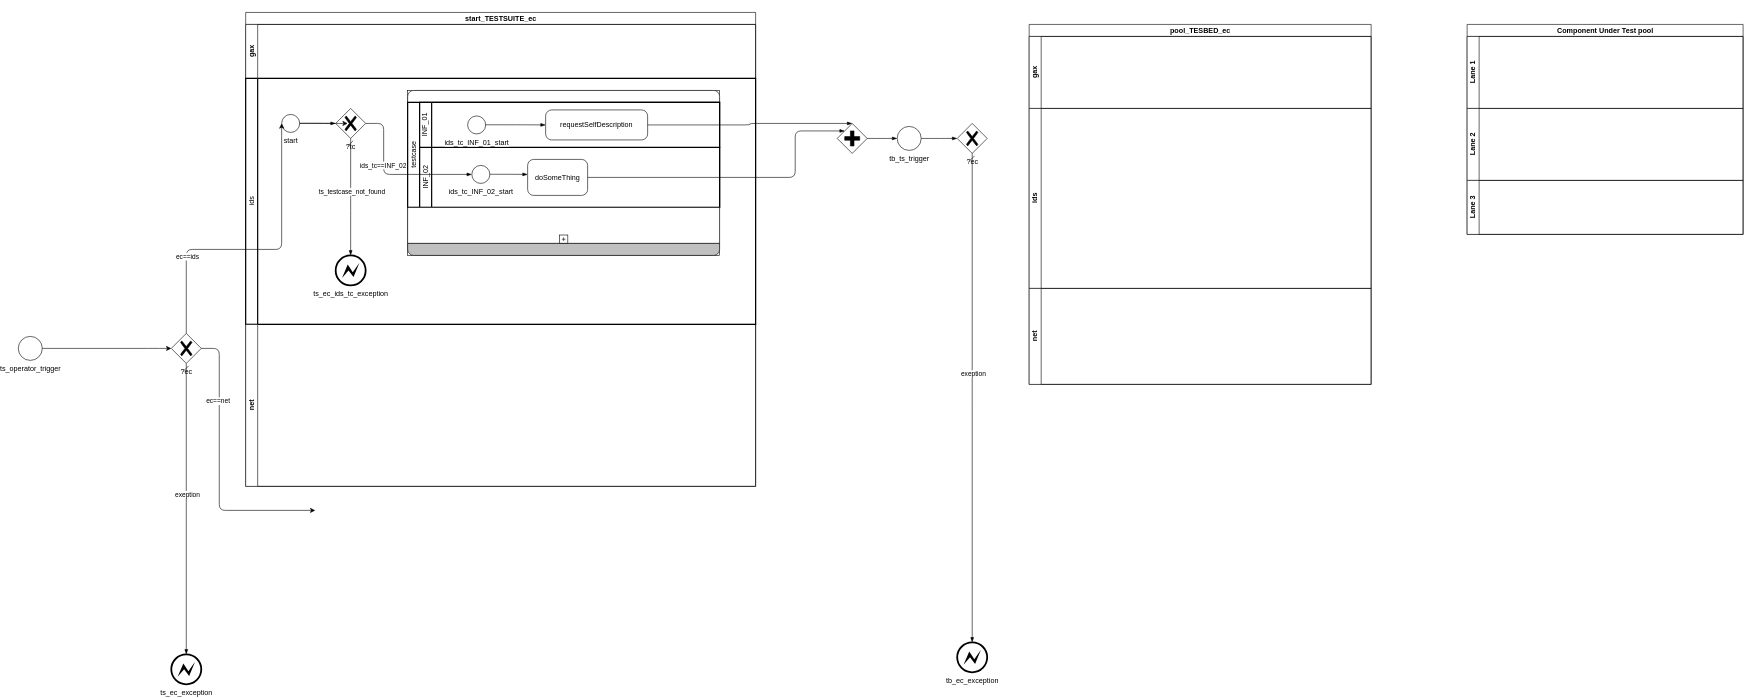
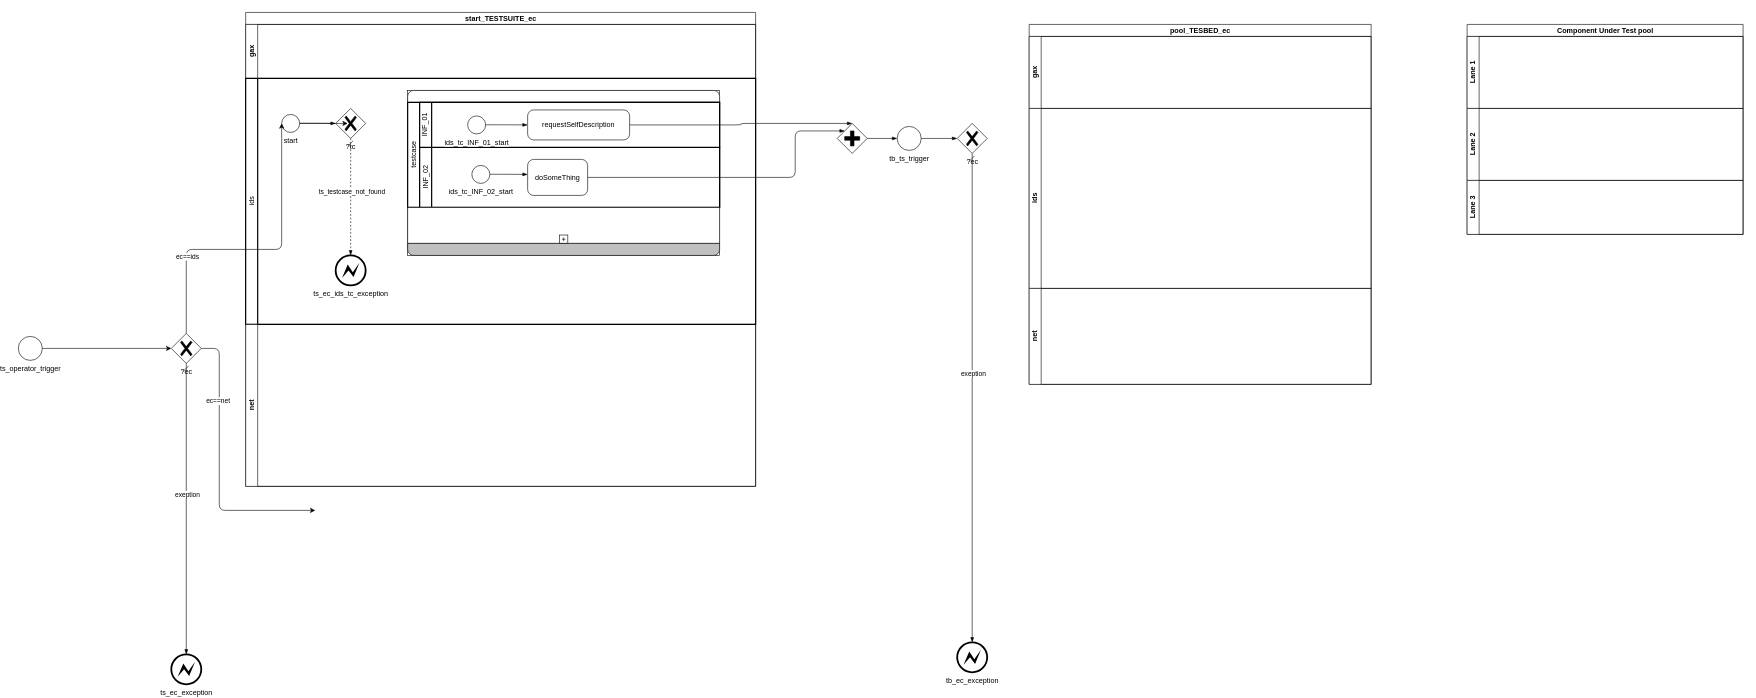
  <mxCell id="0" value="" />
  <mxCell id="1" value="Process" style="" parent="0" />
  <mxCell id="2" value="start_TESTSUITE_ec" style="swimlane;html=1;childLayout=stackLayout;resizeParent=1;resizeParentMax=0;horizontal=1;startSize=20;horizontalStack=0;comic=0;collapsible=1;container=0;" parent="1" vertex="1"><mxGeometry x="399" y="20" width="850" height="790" as="geometry" /></mxCell>
  <mxCell id="3" value="gax&lt;br&gt;" style="swimlane;html=1;startSize=20;horizontal=0;" parent="2" vertex="1"><mxGeometry y="20" width="850" height="90" as="geometry" /></mxCell>
  <mxCell id="4" value="ids" style="swimlane;html=1;startSize=20;fontStyle=0;collapsible=1;horizontal=0;swimlaneLine=1;swimlaneFillColor=#ffffff;strokeWidth=2;comic=0;expand=1;" parent="2" vertex="1"><mxGeometry y="110" width="850" height="410" as="geometry" /></mxCell>
  <mxCell id="5" value="start" style="points=[[0.145,0.145,0],[0.5,0,0],[0.855,0.145,0],[1,0.5,0],[0.855,0.855,0],[0.5,1,0],[0.145,0.855,0],[0,0.5,0]];shape=mxgraph.bpmn.event;html=1;verticalLabelPosition=bottom;labelBackgroundColor=#ffffff;verticalAlign=top;align=center;perimeter=ellipsePerimeter;outlineConnect=0;aspect=fixed;outline=standard;symbol=general;" parent="4" vertex="1"><mxGeometry x="60" y="60" width="30" height="30" as="geometry" /></mxCell>
  <mxCell id="6" value="" style="whiteSpace=wrap;html=1;container=1;collapsible=0;absoluteArcSize=1;arcSize=20;childLayout=stackLayout;horizontal=1;horizontalStack=0;resizeParent=1;resizeParentMax=0;resizeLast=0;treeFolding=0;noLabel=0;" parent="4" vertex="1"><mxGeometry x="270" y="20" width="520" height="275" as="geometry" /></mxCell>
  <mxCell id="7" value="" style="whiteSpace=wrap;connectable=0;html=1;shape=mxgraph.basic.rect;size=10;rectStyle=rounded;bottomRightStyle=square;bottomLeftStyle=square;part=1;" parent="6" vertex="1"><mxGeometry width="520" height="20" as="geometry" /></mxCell>
  <mxCell id="8" value="testcase" style="swimlane;html=1;startSize=20;fontStyle=0;collapsible=0;horizontal=0;swimlaneLine=1;swimlaneFillColor=#ffffff;strokeWidth=2;" parent="6" vertex="1"><mxGeometry y="20" width="520" height="175" as="geometry" /></mxCell>
  <mxCell id="9" value="INF_02" style="swimlane;html=1;startSize=20;fontStyle=0;collapsible=0;horizontal=0;swimlaneLine=1;swimlaneFillColor=#ffffff;strokeWidth=2;" parent="8" vertex="1"><mxGeometry x="20" y="75" width="500" height="100" as="geometry" /></mxCell>
  <mxCell id="10" value="doSomeThing" style="points=[[0.25,0,0],[0.5,0,0],[0.75,0,0],[1,0.25,0],[1,0.5,0],[1,0.75,0],[0.75,1,0],[0.5,1,0],[0.25,1,0],[0,0.75,0],[0,0.5,0],[0,0.25,0]];shape=mxgraph.bpmn.task;whiteSpace=wrap;rectStyle=rounded;size=10;taskMarker=abstract;comic=0;" parent="9" vertex="1"><mxGeometry x="180" y="20" width="100" height="60" as="geometry" /></mxCell>
  <mxCell id="11" value="ids_tc_INF_02_start" style="points=[[0.145,0.145,0],[0.5,0,0],[0.855,0.145,0],[1,0.5,0],[0.855,0.855,0],[0.5,1,0],[0.145,0.855,0],[0,0.5,0]];shape=mxgraph.bpmn.event;html=1;verticalLabelPosition=bottom;labelBackgroundColor=#ffffff;verticalAlign=top;align=center;perimeter=ellipsePerimeter;outlineConnect=0;aspect=fixed;outline=standard;symbol=general;" parent="9" vertex="1"><mxGeometry x="87" y="30" width="30" height="30" as="geometry" /></mxCell>
  <mxCell id="12" value="" style="edgeStyle=elbowEdgeStyle;fontSize=12;html=1;endArrow=blockThin;endFill=1;" parent="9" edge="1"><mxGeometry width="160" relative="1" as="geometry"><mxPoint x="117" y="44.76" as="sourcePoint" /><mxPoint x="180" y="45" as="targetPoint" /></mxGeometry></mxCell>
  <mxCell id="13" value="INF_01" style="swimlane;html=1;startSize=20;fontStyle=0;collapsible=0;horizontal=0;swimlaneLine=1;swimlaneFillColor=#ffffff;strokeWidth=2;" parent="8" vertex="1"><mxGeometry x="20" width="500" height="75" as="geometry" /></mxCell>
- <mxCell id="14" value="requestSelfDescription" style="points=[[0.25,0,0],[0.5,0,0],[0.75,0,0],[1,0.25,0],[1,0.5,0],[1,0.75,0],[0.75,1,0],[0.5,1,0],[0.25,1,0],[0,0.75,0],[0,0.5,0],[0,0.25,0]];shape=mxgraph.bpmn.task;whiteSpace=wrap;rectStyle=rounded;size=10;taskMarker=abstract;comic=0;" parent="13" vertex="1"><mxGeometry x="210" y="12.5" width="170" height="50" as="geometry" /></mxCell>
+ <mxCell id="14" value="requestSelfDescription" style="points=[[0.25,0,0],[0.5,0,0],[0.75,0,0],[1,0.25,0],[1,0.5,0],[1,0.75,0],[0.75,1,0],[0.5,1,0],[0.25,1,0],[0,0.75,0],[0,0.5,0],[0,0.25,0]];shape=mxgraph.bpmn.task;whiteSpace=wrap;rectStyle=rounded;size=10;taskMarker=abstract;comic=0;" parent="13" vertex="1"><mxGeometry x="180" y="12.5" width="170" height="50" as="geometry" /></mxCell>
  <mxCell id="15" value="ids_tc_INF_01_start" style="points=[[0.145,0.145,0],[0.5,0,0],[0.855,0.145,0],[1,0.5,0],[0.855,0.855,0],[0.5,1,0],[0.145,0.855,0],[0,0.5,0]];shape=mxgraph.bpmn.event;html=1;verticalLabelPosition=bottom;labelBackgroundColor=#ffffff;verticalAlign=top;align=center;perimeter=ellipsePerimeter;outlineConnect=0;aspect=fixed;outline=standard;symbol=general;" parent="13" vertex="1"><mxGeometry x="80" y="22.5" width="30" height="30" as="geometry" /></mxCell>
  <mxCell id="16" value="" style="edgeStyle=elbowEdgeStyle;fontSize=12;html=1;endArrow=blockThin;endFill=1;entryX=0;entryY=0.5;entryDx=0;entryDy=0;entryPerimeter=0;" parent="13" target="14" edge="1"><mxGeometry width="160" relative="1" as="geometry"><mxPoint x="110" y="37.26" as="sourcePoint" /><mxPoint x="173" y="37.5" as="targetPoint" /></mxGeometry></mxCell>
  <mxCell id="17" value="" style="shape=mxgraph.bpmn.task;arcSize=0;taskMarker=abstract;part=1;isLoopSub=1;connectable=0;whiteSpace=wrap;" parent="6" vertex="1"><mxGeometry y="195" width="520" height="60" as="geometry" /></mxCell>
  <mxCell id="18" value="" style="whiteSpace=wrap;connectable=0;html=1;shape=mxgraph.basic.rect;size=10;rectStyle=rounded;topRightStyle=square;topLeftStyle=square;fillColor=#C0C0C0;part=1;" parent="6" vertex="1"><mxGeometry y="255" width="520" height="20" as="geometry" /></mxCell>
  <mxCell id="19" value="?tc" style="points=[[0.25,0.25,0],[0.5,0,0],[0.75,0.25,0],[1,0.5,0],[0.75,0.75,0],[0.5,1,0],[0.25,0.75,0],[0,0.5,0]];shape=mxgraph.bpmn.gateway2;html=1;verticalLabelPosition=bottom;labelBackgroundColor=#ffffff;verticalAlign=top;align=center;perimeter=rhombusPerimeter;outlineConnect=0;outline=none;symbol=none;gwType=exclusive;" parent="4" vertex="1"><mxGeometry x="150" y="50" width="50" height="50" as="geometry" /></mxCell>
  <mxCell id="20" value="" style="edgeStyle=elbowEdgeStyle;fontSize=12;html=1;endArrow=blockThin;endFill=1;" parent="4" edge="1"><mxGeometry width="160" relative="1" as="geometry"><mxPoint x="90" y="74.66" as="sourcePoint" /><mxPoint x="150" y="75" as="targetPoint" /></mxGeometry></mxCell>
- <mxCell id="21" value="" style="edgeStyle=elbowEdgeStyle;fontSize=12;html=1;endArrow=blockThin;endFill=1;" parent="4" source="19" target="11" edge="1"><mxGeometry width="160" relative="1" as="geometry"><mxPoint x="182" y="161.25" as="sourcePoint" /><mxPoint x="377" y="188.75" as="targetPoint" /><Array as="points"><mxPoint x="230" y="160" /><mxPoint x="257" y="181.25" /></Array></mxGeometry></mxCell>
- <mxCell id="22" value="ids_tc==INF_02" style="edgeLabel;html=1;align=center;verticalAlign=middle;resizable=0;points=[];" parent="21" vertex="1" connectable="0"><mxGeometry x="-0.245" y="-2" relative="1" as="geometry"><mxPoint as="offset" /></mxGeometry></mxCell>
  <mxCell id="23" value="ts_ec_ids_tc_exception" style="points=[[0.145,0.145,0],[0.5,0,0],[0.855,0.145,0],[1,0.5,0],[0.855,0.855,0],[0.5,1,0],[0.145,0.855,0],[0,0.5,0]];shape=mxgraph.bpmn.event;html=1;verticalLabelPosition=bottom;labelBackgroundColor=#ffffff;verticalAlign=top;align=center;perimeter=ellipsePerimeter;outlineConnect=0;aspect=fixed;outline=end;symbol=error;" parent="4" vertex="1"><mxGeometry x="150" y="295" width="50" height="50" as="geometry" /></mxCell>
- <mxCell id="24" value="" style="edgeStyle=elbowEdgeStyle;fontSize=12;html=1;endArrow=blockThin;endFill=1;startArrow=dash;startFill=0;endSize=6;startSize=6;entryX=0.5;entryY=0;entryDx=0;entryDy=0;entryPerimeter=0;exitX=0.5;exitY=1;exitDx=0;exitDy=0;exitPerimeter=0;" parent="4" source="19" target="23" edge="1"><mxGeometry width="160" relative="1" as="geometry"><mxPoint x="180" y="100" as="sourcePoint" /><mxPoint x="110" y="620" as="targetPoint" /><Array as="points"><mxPoint x="175" y="210" /></Array></mxGeometry></mxCell>
+ <mxCell id="24" value="" style="edgeStyle=elbowEdgeStyle;fontSize=12;html=1;endArrow=blockThin;endFill=1;startArrow=dash;startFill=0;endSize=6;startSize=6;entryX=0.5;entryY=0;entryDx=0;entryDy=0;entryPerimeter=0;exitX=0.5;exitY=1;exitDx=0;exitDy=0;exitPerimeter=0;dashed=1;" parent="4" source="19" target="23" edge="1"><mxGeometry width="160" relative="1" as="geometry"><mxPoint x="180" y="100" as="sourcePoint" /><mxPoint x="110" y="620" as="targetPoint" /><Array as="points"><mxPoint x="175" y="210" /></Array></mxGeometry></mxCell>
  <mxCell id="25" value="ts_testcase_not_found" style="edgeLabel;html=1;align=center;verticalAlign=middle;resizable=0;points=[];" parent="24" vertex="1" connectable="0"><mxGeometry x="-0.1" y="1" relative="1" as="geometry"><mxPoint as="offset" /></mxGeometry></mxCell>
  <mxCell id="26" value="net" style="swimlane;html=1;startSize=20;horizontal=0;collapsible=1;" parent="2" vertex="1"><mxGeometry y="520" width="850" height="270" as="geometry" /></mxCell>
  <mxCell id="27" value="ts_operator_trigger" style="points=[[0.145,0.145,0],[0.5,0,0],[0.855,0.145,0],[1,0.5,0],[0.855,0.855,0],[0.5,1,0],[0.145,0.855,0],[0,0.5,0]];shape=mxgraph.bpmn.event;html=1;verticalLabelPosition=bottom;labelBackgroundColor=#ffffff;verticalAlign=top;align=center;perimeter=ellipsePerimeter;outlineConnect=0;aspect=fixed;outline=standard;symbol=general;" parent="1" vertex="1"><mxGeometry x="20" y="560" width="40" height="40" as="geometry" /></mxCell>
  <mxCell id="28" value="?ec" style="points=[[0.25,0.25,0],[0.5,0,0],[0.75,0.25,0],[1,0.5,0],[0.75,0.75,0],[0.5,1,0],[0.25,0.75,0],[0,0.5,0]];shape=mxgraph.bpmn.gateway2;html=1;verticalLabelPosition=bottom;labelBackgroundColor=#ffffff;verticalAlign=top;align=center;perimeter=rhombusPerimeter;outlineConnect=0;outline=none;symbol=none;gwType=exclusive;" parent="1" vertex="1"><mxGeometry x="275" y="555" width="50" height="50" as="geometry" /></mxCell>
  <mxCell id="29" style="edgeStyle=orthogonalEdgeStyle;orthogonalLoop=1;jettySize=auto;html=1;endArrow=classic;endFill=1;exitX=1;exitY=0.5;exitDx=0;exitDy=0;exitPerimeter=0;entryX=0;entryY=0.5;entryDx=0;entryDy=0;entryPerimeter=0;" parent="1" source="27" target="28" edge="1"><mxGeometry relative="1" as="geometry"><Array as="points"><mxPoint x="245" y="580" /></Array><mxPoint x="140" y="40" as="sourcePoint" /><mxPoint x="360" y="140" as="targetPoint" /></mxGeometry></mxCell>
  <mxCell id="30" value="" style="edgeStyle=orthogonalEdgeStyle;orthogonalLoop=1;jettySize=auto;html=1;endArrow=classic;endFill=1;exitX=0.5;exitY=0;exitDx=0;exitDy=0;exitPerimeter=0;entryX=0;entryY=0.5;entryDx=0;entryDy=0;entryPerimeter=0;" parent="1" source="28" target="5" edge="1"><mxGeometry relative="1" as="geometry"><mxPoint x="335" y="-220" as="sourcePoint" /><mxPoint x="395" y="-220" as="targetPoint" /><Array as="points"><mxPoint x="300" y="415" /></Array></mxGeometry></mxCell>
  <mxCell id="31" value="ec==ids" style="edgeLabel;html=1;align=center;verticalAlign=middle;resizable=0;points=[];" parent="30" vertex="1" connectable="0"><mxGeometry x="-0.492" y="-2" relative="1" as="geometry"><mxPoint x="-1" as="offset" /></mxGeometry></mxCell>
  <mxCell id="32" value="" style="edgeStyle=orthogonalEdgeStyle;orthogonalLoop=1;jettySize=auto;html=1;endArrow=classic;endFill=1;exitX=1;exitY=0.5;exitDx=0;exitDy=0;exitPerimeter=0;" parent="1" source="28" edge="1"><mxGeometry relative="1" as="geometry"><mxPoint x="310" y="565" as="sourcePoint" /><mxPoint x="515" y="850" as="targetPoint" /><Array as="points"><mxPoint x="355" y="580" /><mxPoint x="355" y="850" /></Array></mxGeometry></mxCell>
  <mxCell id="33" value="ec==net" style="edgeLabel;html=1;align=center;verticalAlign=middle;resizable=0;points=[];" parent="32" vertex="1" connectable="0"><mxGeometry x="-0.492" y="-2" relative="1" as="geometry"><mxPoint x="-1" as="offset" /></mxGeometry></mxCell>
  <mxCell id="34" value="" style="edgeStyle=elbowEdgeStyle;fontSize=12;html=1;endArrow=blockThin;endFill=1;startArrow=dash;startFill=0;endSize=6;startSize=6;exitX=0.5;exitY=1;exitDx=0;exitDy=0;exitPerimeter=0;" parent="1" source="28" target="36" edge="1"><mxGeometry width="160" relative="1" as="geometry"><mxPoint x="275" y="720" as="sourcePoint" /><mxPoint x="300" y="830" as="targetPoint" /></mxGeometry></mxCell>
  <mxCell id="35" value="exeption" style="edgeLabel;html=1;align=center;verticalAlign=middle;resizable=0;points=[];" parent="34" vertex="1" connectable="0"><mxGeometry x="-0.1" y="1" relative="1" as="geometry"><mxPoint as="offset" /></mxGeometry></mxCell>
  <mxCell id="36" value="ts_ec_exception" style="points=[[0.145,0.145,0],[0.5,0,0],[0.855,0.145,0],[1,0.5,0],[0.855,0.855,0],[0.5,1,0],[0.145,0.855,0],[0,0.5,0]];shape=mxgraph.bpmn.event;html=1;verticalLabelPosition=bottom;labelBackgroundColor=#ffffff;verticalAlign=top;align=center;perimeter=ellipsePerimeter;outlineConnect=0;aspect=fixed;outline=end;symbol=error;" parent="1" vertex="1"><mxGeometry x="275" y="1090" width="50" height="50" as="geometry" /></mxCell>
  <mxCell id="37" value="pool_TESBED_ec" style="swimlane;html=1;childLayout=stackLayout;resizeParent=1;resizeParentMax=0;horizontal=1;startSize=20;horizontalStack=0;noLabel=0;portConstraintRotation=0;container=0;portConstraint=none;" parent="1" vertex="1"><mxGeometry x="1705" y="40" width="570" height="600" as="geometry" /></mxCell>
  <mxCell id="38" value="gax" style="swimlane;html=1;startSize=20;horizontal=0;" parent="37" vertex="1"><mxGeometry y="20" width="570" height="120" as="geometry" /></mxCell>
  <mxCell id="39" value="ids" style="swimlane;html=1;startSize=20;horizontal=0;" parent="37" vertex="1"><mxGeometry y="140" width="570" height="300" as="geometry" /></mxCell>
  <mxCell id="40" value="net" style="swimlane;html=1;startSize=20;horizontal=0;" parent="37" vertex="1"><mxGeometry y="440" width="570" height="160" as="geometry" /></mxCell>
  <mxCell id="41" value="tb_ts_trigger" style="points=[[0.145,0.145,0],[0.5,0,0],[0.855,0.145,0],[1,0.5,0],[0.855,0.855,0],[0.5,1,0],[0.145,0.855,0],[0,0.5,0]];shape=mxgraph.bpmn.event;html=1;verticalLabelPosition=bottom;labelBackgroundColor=#ffffff;verticalAlign=top;align=center;perimeter=ellipsePerimeter;outlineConnect=0;aspect=fixed;outline=standard;symbol=general;" parent="1" vertex="1"><mxGeometry x="1485" y="210" width="40" height="40" as="geometry" /></mxCell>
  <mxCell id="42" value="?ec" style="points=[[0.25,0.25,0],[0.5,0,0],[0.75,0.25,0],[1,0.5,0],[0.75,0.75,0],[0.5,1,0],[0.25,0.75,0],[0,0.5,0]];shape=mxgraph.bpmn.gateway2;html=1;verticalLabelPosition=bottom;labelBackgroundColor=#ffffff;verticalAlign=top;align=center;perimeter=rhombusPerimeter;outlineConnect=0;outline=none;symbol=none;gwType=exclusive;" parent="1" vertex="1"><mxGeometry x="1585" y="205" width="50" height="50" as="geometry" /></mxCell>
  <mxCell id="43" value="" style="edgeStyle=elbowEdgeStyle;fontSize=12;html=1;endArrow=blockThin;endFill=1;startArrow=dash;startFill=0;endSize=6;startSize=6;exitX=0.5;exitY=1;exitDx=0;exitDy=0;exitPerimeter=0;" parent="1" source="42" target="45" edge="1"><mxGeometry width="160" relative="1" as="geometry"><mxPoint x="1485" y="375" as="sourcePoint" /><mxPoint x="1510" y="485" as="targetPoint" /></mxGeometry></mxCell>
  <mxCell id="44" value="exeption" style="edgeLabel;html=1;align=center;verticalAlign=middle;resizable=0;points=[];" parent="43" vertex="1" connectable="0"><mxGeometry x="-0.1" y="1" relative="1" as="geometry"><mxPoint as="offset" /></mxGeometry></mxCell>
  <mxCell id="45" value="tb_ec_exception" style="points=[[0.145,0.145,0],[0.5,0,0],[0.855,0.145,0],[1,0.5,0],[0.855,0.855,0],[0.5,1,0],[0.145,0.855,0],[0,0.5,0]];shape=mxgraph.bpmn.event;html=1;verticalLabelPosition=bottom;labelBackgroundColor=#ffffff;verticalAlign=top;align=center;perimeter=ellipsePerimeter;outlineConnect=0;aspect=fixed;outline=end;symbol=error;" parent="1" vertex="1"><mxGeometry x="1585" y="1070" width="50" height="50" as="geometry" /></mxCell>
  <mxCell id="46" value="" style="edgeStyle=elbowEdgeStyle;fontSize=12;html=1;endArrow=blockThin;endFill=1;exitX=1;exitY=0.5;exitDx=0;exitDy=0;exitPerimeter=0;entryX=0;entryY=0.5;entryDx=0;entryDy=0;entryPerimeter=0;" parent="1" source="41" target="42" edge="1"><mxGeometry width="160" relative="1" as="geometry"><mxPoint x="1395" y="234.41" as="sourcePoint" /><mxPoint x="1555" y="234.41" as="targetPoint" /></mxGeometry></mxCell>
  <mxCell id="47" value="" style="points=[[0.25,0.25,0],[0.5,0,0],[0.75,0.25,0],[1,0.5,0],[0.75,0.75,0],[0.5,1,0],[0.25,0.75,0],[0,0.5,0]];shape=mxgraph.bpmn.gateway2;html=1;verticalLabelPosition=bottom;labelBackgroundColor=#ffffff;verticalAlign=top;align=center;perimeter=rhombusPerimeter;outlineConnect=0;outline=none;symbol=none;gwType=parallel;" parent="1" vertex="1"><mxGeometry x="1385" y="205" width="50" height="50" as="geometry" /></mxCell>
  <mxCell id="48" value="" style="edgeStyle=elbowEdgeStyle;fontSize=12;html=1;endArrow=blockThin;endFill=1;exitX=1;exitY=0.5;exitDx=0;exitDy=0;exitPerimeter=0;" parent="1" source="47" edge="1"><mxGeometry width="160" relative="1" as="geometry"><mxPoint x="1375" y="310" as="sourcePoint" /><mxPoint x="1485" y="230" as="targetPoint" /></mxGeometry></mxCell>
  <mxCell id="49" value="" style="edgeStyle=elbowEdgeStyle;fontSize=12;html=1;endArrow=blockThin;endFill=1;entryX=0.5;entryY=0;entryDx=0;entryDy=0;entryPerimeter=0;exitX=1;exitY=0.5;exitDx=0;exitDy=0;exitPerimeter=0;" parent="1" source="14" target="47" edge="1"><mxGeometry width="160" relative="1" as="geometry"><mxPoint x="1235" y="180" as="sourcePoint" /><mxPoint x="1395" y="180" as="targetPoint" /></mxGeometry></mxCell>
  <mxCell id="50" value="" style="edgeStyle=elbowEdgeStyle;fontSize=12;html=1;endArrow=blockThin;endFill=1;entryX=0.25;entryY=0.25;entryDx=0;entryDy=0;entryPerimeter=0;exitX=1;exitY=0.5;exitDx=0;exitDy=0;exitPerimeter=0;" parent="1" source="10" target="47" edge="1"><mxGeometry width="160" relative="1" as="geometry"><mxPoint x="1085" y="227.5" as="sourcePoint" /><mxPoint x="1420" y="215" as="targetPoint" /><Array as="points"><mxPoint x="1315" y="270" /></Array></mxGeometry></mxCell>
  <mxCell id="51" value="" style="edgeStyle=orthogonalEdgeStyle;rounded=0;orthogonalLoop=1;jettySize=auto;html=1;" parent="1" source="5" edge="1"><mxGeometry relative="1" as="geometry"><mxPoint x="569" y="205" as="targetPoint" /></mxGeometry></mxCell>
  <mxCell id="52" value="CUT" style="" parent="0" />
  <mxCell id="53" value="Component Under Test pool" style="swimlane;html=1;childLayout=stackLayout;resizeParent=1;resizeParentMax=0;horizontal=1;startSize=20;horizontalStack=0;resizable=1;" parent="52" vertex="1"><mxGeometry x="2435" y="40" width="460" height="350" as="geometry" /></mxCell>
  <mxCell id="54" value="Lane 1" style="swimlane;html=1;startSize=20;horizontal=0;" parent="53" vertex="1"><mxGeometry y="20" width="460" height="120" as="geometry" /></mxCell>
  <mxCell id="55" value="Lane 2" style="swimlane;html=1;startSize=20;horizontal=0;" parent="53" vertex="1"><mxGeometry y="140" width="460" height="120" as="geometry"><mxRectangle y="140" width="480" height="20" as="alternateBounds" /></mxGeometry></mxCell>
  <mxCell id="56" value="Lane 3" style="swimlane;html=1;startSize=20;horizontal=0;" parent="53" vertex="1"><mxGeometry y="260" width="460" height="90" as="geometry" /></mxCell>
